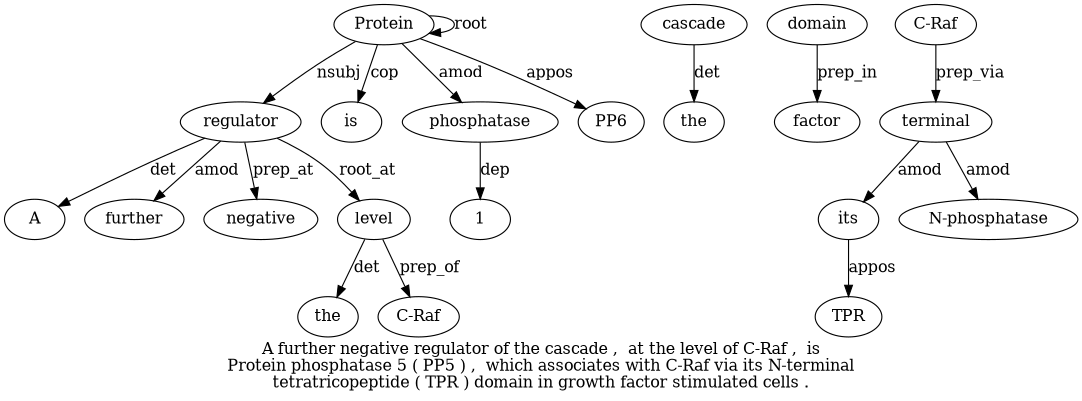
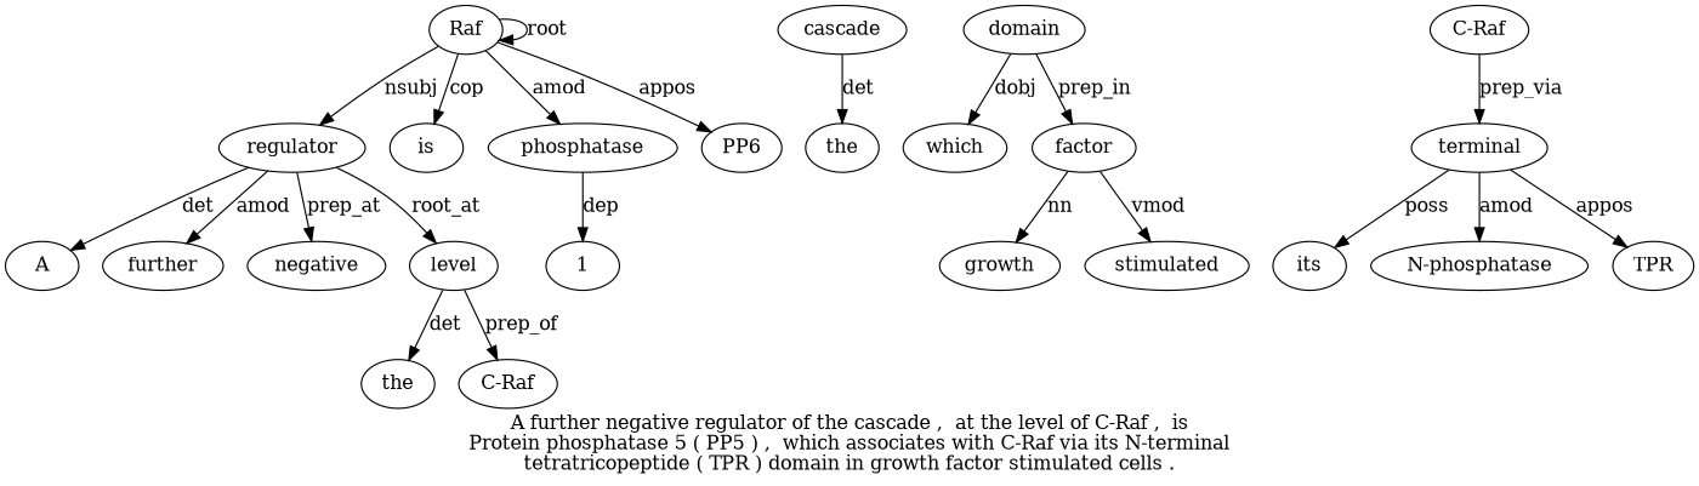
  digraph {
    label="A further negative regulator of the cascade ,  at the level of C-Raf ,  is\nProtein phosphatase 5 ( PP5 ) ,  which associates with C-Raf via its N-terminal\ntetratricopeptide ( TPR ) domain in growth factor stimulated cells ."
    node [fillcolor=white style=filled]
    n1 [label=regulator]
    n2 [label=A]
    n3 [label=further]
    n4 [label=negative]
    n5 [label=level]
    n6 [label=cascade]
    n7 [label=the]
    n8 [label=the]
    n9 [label="C-Raf"]
-   n10 [label=Protein]
+   n10 [label=Raf]
    n11 [label=is]
    n12 [label=phosphatase]
    n13 [label=PP6]
    n14 [label=1]
    n15 [label=domain]
+   n16 [label=which]
    n17 [label=factor]
+   n18 [label=growth]
+   n19 [label=stimulated]
    n20 [label="C-Raf"]
    n21 [label=terminal]
    n22 [label=its]
    n23 [label="N-phosphatase"]
    n24 [label=TPR]
    n1 -> n2 [label=det]
    n1 -> n3 [label=amod]
    n1 -> n4 [label=prep_at]
    n1 -> n5 [label=root_at]
    n5 -> n8 [label=det]
    n5 -> n9 [label=prep_of]
    n6 -> n7 [label=det]
    n10 -> n1 [label=nsubj]
    n10 -> n10 [label=root]
    n10 -> n11 [label=cop]
    n10 -> n12 [label=amod]
    n10 -> n13 [label=appos]
    n12 -> n14 [label=dep]
+   n15 -> n16 [label=dobj]
    n15 -> n17 [label=prep_in]
+   n17 -> n18 [label=nn]
+   n17 -> n19 [label=vmod]
    n20 -> n21 [label=prep_via]
-   n21 -> n22 [label=amod]
+   n21 -> n22 [label=poss]
    n21 -> n23 [label=amod]
-   n22 -> n24 [label=appos]
+   n21 -> n24 [label=appos]
  }
